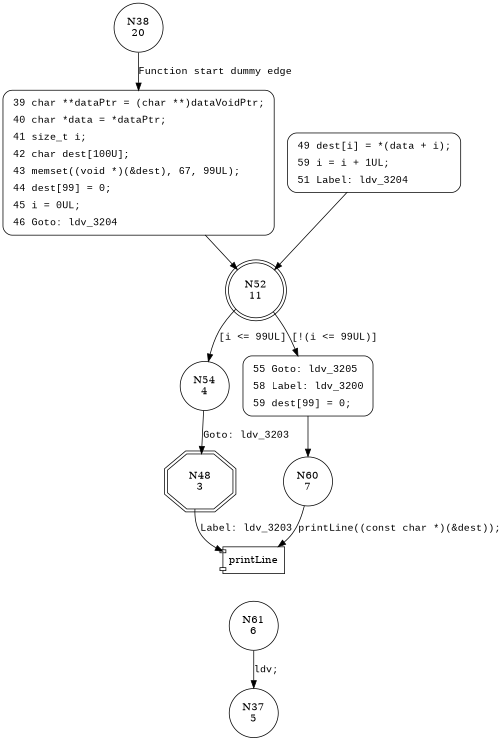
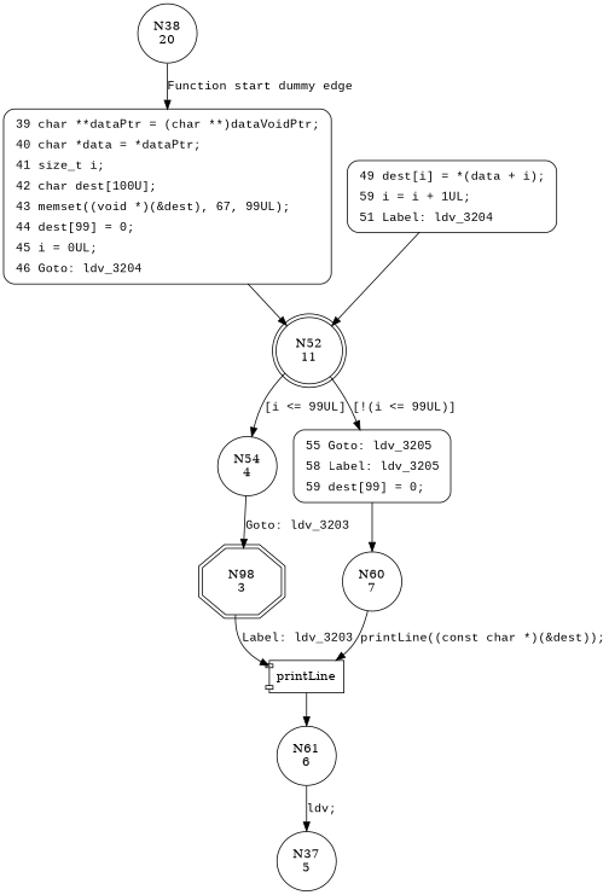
  digraph {
    node [shape=circle]
    edge [fontname="Courier New"]
    n1 [label="N38\n20"]
    n2 [fillcolor=white fontname="Courier New" label=<<table border="0" cellborder="0" cellpadding="3" bgcolor="white"><tr><td align="right">39</td><td align="left">char **dataPtr = (char **)dataVoidPtr;</td></tr><tr><td align="right">40</td><td align="left">char *data = *dataPtr;</td></tr><tr><td align="right">41</td><td align="left">size_t i;</td></tr><tr><td align="right">42</td><td align="left">char dest[100U];</td></tr><tr><td align="right">43</td><td align="left">memset((void *)(&amp;dest), 67, 99UL);</td></tr><tr><td align="right">44</td><td align="left">dest[99] = 0;</td></tr><tr><td align="right">45</td><td align="left">i = 0UL;</td></tr><tr><td align="right">46</td><td align="left">Goto: ldv_3204</td></tr></table>> penwidth=1 shape=Mrecord style="filled,bold"]
    n3 [label="N52\n11" shape=doublecircle]
    n4 [label="N54\n4"]
-   n5 [fillcolor=white fontname="Courier New" label=<<table border="0" cellborder="0" cellpadding="3" bgcolor="white"><tr><td align="right">55</td><td align="left">Goto: ldv_3205</td></tr><tr><td align="right">58</td><td align="left">Label: ldv_3200</td></tr><tr><td align="right">59</td><td align="left">dest[99] = 0;</td></tr></table>> penwidth=1 shape=Mrecord style="filled,bold"]
-   n6 [label="N48\n3" shape=doubleoctagon]
+   n5 [fillcolor=white fontname="Courier New" label=<<table border="0" cellborder="0" cellpadding="3" bgcolor="white"><tr><td align="right">55</td><td align="left">Goto: ldv_3205</td></tr><tr><td align="right">58</td><td align="left">Label: ldv_3205</td></tr><tr><td align="right">59</td><td align="left">dest[99] = 0;</td></tr></table>> penwidth=1 shape=Mrecord style="filled,bold"]
+   n6 [label="N98\n3" shape=doubleoctagon]
    n7 [label="N60\n7"]
    n8 [label=printLine shape=component]
    n9 [label="N61\n6"]
    n10 [label="N37\n5"]
    n11 [fillcolor=white fontname="Courier New" label=<<table border="0" cellborder="0" cellpadding="3" bgcolor="white"><tr><td align="right">49</td><td align="left">dest[i] = *(data + i);</td></tr><tr><td align="right">59</td><td align="left">i = i + 1UL;</td></tr><tr><td align="right">51</td><td align="left">Label: ldv_3204</td></tr></table>> penwidth=1 shape=Mrecord style="filled,bold"]
    n1 -> n2 [label="Function start dummy edge"]
    n2 -> n3 [fontname=""]
    n3 -> n4 [label="[i <= 99UL]"]
    n3 -> n5 [label="[!(i <= 99UL)]"]
    n4 -> n6 [label="Goto: ldv_3203"]
    n5 -> n7 [fontname=""]
    n6 -> n8 [label="Label: ldv_3203"]
    n7 -> n8 [label="printLine((const char *)(&dest));"]
+   n8 -> n9
    n9 -> n10 [label="ldv;"]
    n11 -> n3 [fontname=""]
  }
